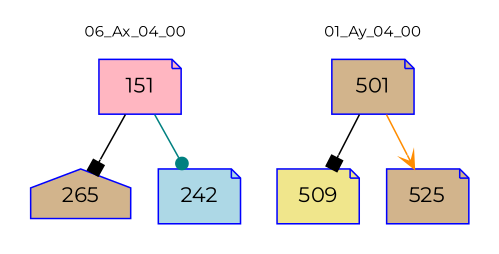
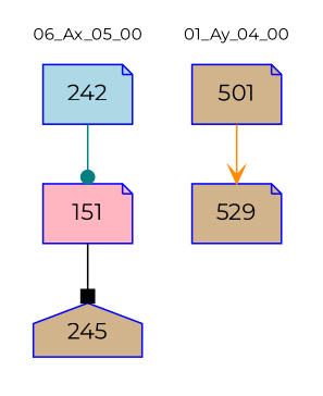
  digraph {
    fontname=Montserrat
    node [color=blue fillcolor=tan fontname=Montserrat shape=note style=filled]
    edge [arrowhead=box color=black fontname=Montserrat]
    n1 [fillcolor=lightpink label=151]
-   n2 [label=265 shape=house]
+   n2 [label=245 shape=house]
    n3 [fillcolor=lightblue label=242]
    n4 [label=501]
-   n5 [fillcolor=khaki label=509]
-   n6 [label=525]
+   n6 [label=529]
    subgraph cluster_1 {
      color=white
      fontsize=10
-     label="06_Ax_04_00"
+     label="06_Ax_05_00"
      n1
      n2
      n3
    }
    subgraph cluster_2 {
      color=white
      fontsize=10
      label="01_Ay_04_00"
      n4
-     n5
      n6
    }
    n1 -> n2
-   n1 -> n3 [arrowhead=dot color=teal]
-   n4 -> n5
+   n3 -> n1 [arrowhead=dot color=teal]
    n4 -> n6 [arrowhead=vee color=darkorange]
  }
